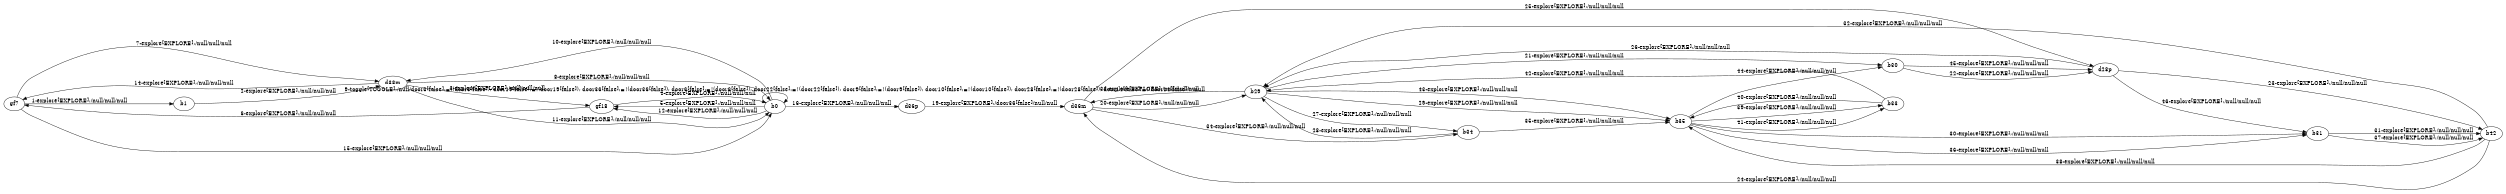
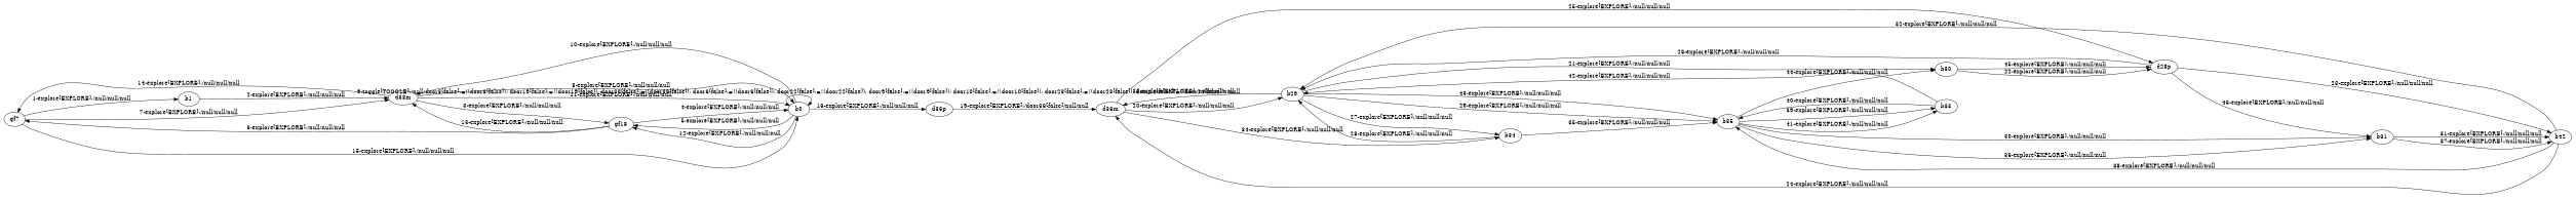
  digraph {
    rankdir=LR
    gf7
    b1
    d38m
    b0
    gf18
    d36p
    d36m
    b29
    d28p
    b34
    b30
    b35
    n13 [label=b42]
    b31
    b33
    gf7 -> b1 [label="1-explore[EXPLORE];/null/null/null"]
    gf7 -> d38m [label="7-explore[EXPLORE];/null/null/null"]
    gf7 -> b0 [label="15-explore[EXPLORE];/null/null/null"]
    b1 -> d38m [label="2-explore[EXPLORE];/null/null/null"]
    d38m -> gf7 [label="14-explore[EXPLORE];/null/null/null"]
    d38m -> b0 [label="8-explore[EXPLORE];/null/null/null"]
    d38m -> b0 [label="11-explore[EXPLORE];/null/null/null"]
    d38m -> gf18 [label="3-explore[EXPLORE];/null/null/null"]
    b0 -> d38m [label="10-explore[EXPLORE];/null/null/null"]
    b0 -> b0 [label="9-toggle[TOGGLE];/null/door3[false]:=!(door3[false]); door19[false]:=!(door19[false]); door36[false]:=!(door36[false]); door6[false]:=!(door6[false]); door22[false]:=!(door22[false]); door9[false]:=!(door9[false]); door10[false]:=!(door10[false]); door28[false]:=!(door28[false]); door14[false]:=!(door14[false]); /null"]
    b0 -> gf18 [label="5-explore[EXPLORE];/null/null/null"]
    b0 -> gf18 [label="12-explore[EXPLORE];/null/null/null"]
    b0 -> d36p [label="16-explore[EXPLORE];/null/null/null"]
    gf18 -> gf7 [label="6-explore[EXPLORE];/null/null/null"]
+   gf18 -> d38m [label="13-explore[EXPLORE];/null/null/null"]
    gf18 -> b0 [label="4-explore[EXPLORE];/null/null/null"]
    d36p -> d36m [label="19-explore[EXPLORE];/door36[false]/null/null"]
    d36m -> b29 [label="20-explore[EXPLORE];/null/null/null"]
    d36m -> d28p [label="25-explore[EXPLORE];/null/null/null"]
    d36m -> b34 [label="34-explore[EXPLORE];/null/null/null"]
    b29 -> d36m [label="33-explore[EXPLORE];/null/null/null"]
    b29 -> b34 [label="27-explore[EXPLORE];/null/null/null"]
    b29 -> b30 [label="21-explore[EXPLORE];/null/null/null"]
    b29 -> b35 [label="29-explore[EXPLORE];/null/null/null"]
    b29 -> b35 [label="43-explore[EXPLORE];/null/null/null"]
    d28p -> b29 [label="26-explore[EXPLORE];/null/null/null"]
    d28p -> n13 [label="23-explore[EXPLORE];/null/null/null"]
    d28p -> b31 [label="46-explore[EXPLORE];/null/null/null"]
    b34 -> b29 [label="28-explore[EXPLORE];/null/null/null"]
    b34 -> b35 [label="35-explore[EXPLORE];/null/null/null"]
    b30 -> d28p [label="22-explore[EXPLORE];/null/null/null"]
    b30 -> d28p [label="45-explore[EXPLORE];/null/null/null"]
    b35 -> b30 [label="44-explore[EXPLORE];/null/null/null"]
    b35 -> b31 [label="30-explore[EXPLORE];/null/null/null"]
    b35 -> b31 [label="36-explore[EXPLORE];/null/null/null"]
    b35 -> b33 [label="39-explore[EXPLORE];/null/null/null"]
    b35 -> b33 [label="41-explore[EXPLORE];/null/null/null"]
    n13 -> d36m [label="24-explore[EXPLORE];/null/null/null"]
    n13 -> b29 [label="32-explore[EXPLORE];/null/null/null"]
    n13 -> b35 [label="38-explore[EXPLORE];/null/null/null"]
    b31 -> n13 [label="31-explore[EXPLORE];/null/null/null"]
    b31 -> n13 [label="37-explore[EXPLORE];/null/null/null"]
    b33 -> b29 [label="42-explore[EXPLORE];/null/null/null"]
    b33 -> b35 [label="40-explore[EXPLORE];/null/null/null"]
  }
